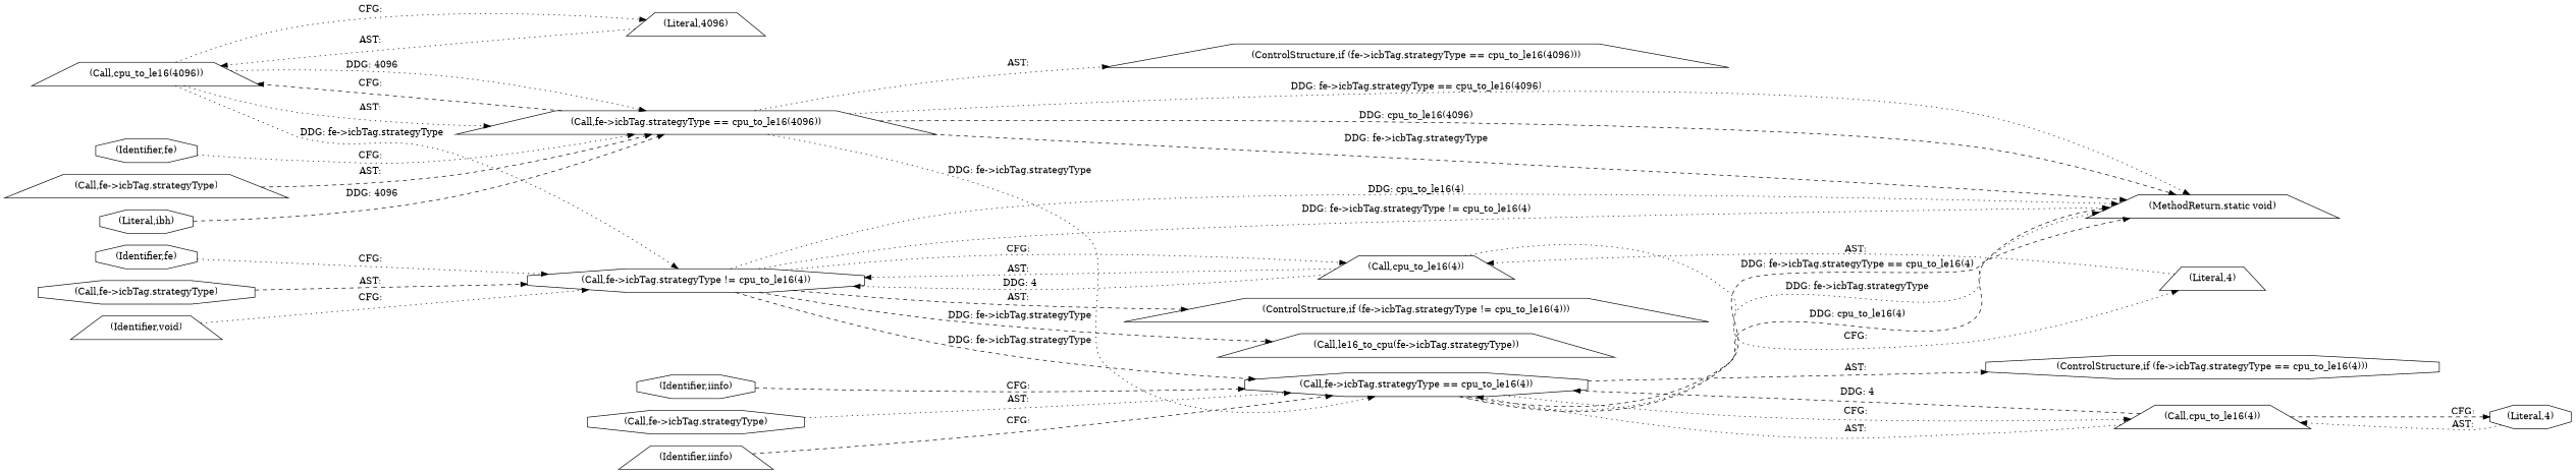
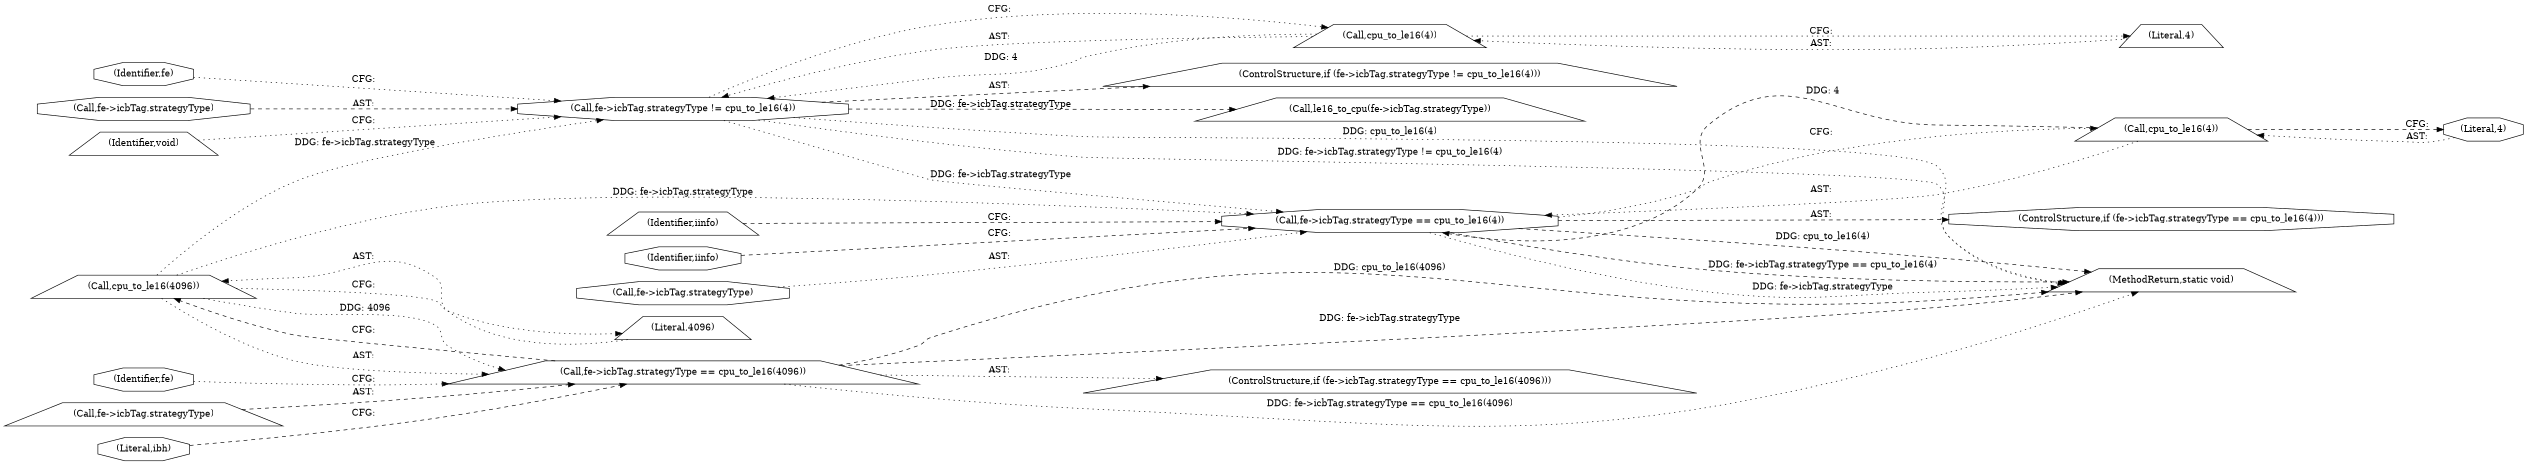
  digraph {
    rankdir=LR
    node [shape=trapezium]
    edge [style=dotted]
    n1 [label="(Call,fe->icbTag.strategyType == cpu_to_le16(4))" shape=octagon]
    n2 [label="(Call,cpu_to_le16(4))"]
    n3 [label="(MethodReturn,static void)"]
    n4 [label="(ControlStructure,if (fe->icbTag.strategyType == cpu_to_le16(4)))" shape=octagon]
    n5 [label="(Literal,4)" shape=octagon]
    n6 [label="(Call,fe->icbTag.strategyType != cpu_to_le16(4))" shape=octagon]
    n7 [label="(Call,cpu_to_le16(4))"]
    n8 [label="(ControlStructure,if (fe->icbTag.strategyType != cpu_to_le16(4)))"]
    n9 [label="(Call,le16_to_cpu(fe->icbTag.strategyType))"]
    n10 [label="(Literal,4)"]
    n11 [label="(Call,fe->icbTag.strategyType == cpu_to_le16(4096))"]
    n12 [label="(Call,cpu_to_le16(4096))"]
    n13 [label="(ControlStructure,if (fe->icbTag.strategyType == cpu_to_le16(4096)))"]
    n14 [label="(Literal,4096)"]
    n15 [label="(Identifier,fe)" shape=octagon]
    n16 [label="(Call,fe->icbTag.strategyType)"]
    n17 [label="(Identifier,fe)" shape=octagon]
    n18 [label="(Literal,ibh)" shape=octagon]
    n19 [label="(Identifier,iinfo)" shape=octagon]
    n20 [label="(Call,fe->icbTag.strategyType)" shape=octagon]
    n21 [label="(Call,fe->icbTag.strategyType)" shape=octagon]
    n22 [label="(Identifier,void)"]
    n23 [label="(Identifier,iinfo)"]
    n1 -> n2 [label="CFG: "]
    n1 -> n3 [label="DDG: fe->icbTag.strategyType"]
    n1 -> n3 [label="DDG: cpu_to_le16(4)" style=dashed]
    n1 -> n3 [label="DDG: fe->icbTag.strategyType == cpu_to_le16(4)" style=dashed]
    n1 -> n4 [label="AST: " style=dashed]
    n2 -> n1 [label="AST: "]
    n2 -> n1 [label="DDG: 4" style=dashed]
    n2 -> n5 [label="CFG: " style=dashed]
    n5 -> n2 [label="AST: "]
-   n6 -> n1 [label="DDG: fe->icbTag.strategyType" style=dashed]
+   n6 -> n1 [label="DDG: fe->icbTag.strategyType"]
    n6 -> n3 [label="DDG: cpu_to_le16(4)"]
    n6 -> n3 [label="DDG: fe->icbTag.strategyType != cpu_to_le16(4)"]
    n6 -> n7 [label="CFG: "]
    n6 -> n8 [label="AST: " style=dashed]
    n6 -> n9 [label="DDG: fe->icbTag.strategyType" style=dashed]
    n7 -> n6 [label="AST: "]
    n7 -> n6 [label="DDG: 4"]
    n7 -> n10 [label="CFG: "]
    n10 -> n7 [label="AST: "]
-   n11 -> n1 [label="DDG: fe->icbTag.strategyType"]
+   n12 -> n1 [label="DDG: fe->icbTag.strategyType"]
    n11 -> n3 [label="DDG: fe->icbTag.strategyType == cpu_to_le16(4096)"]
    n11 -> n3 [label="DDG: cpu_to_le16(4096)" style=dashed]
    n11 -> n3 [label="DDG: fe->icbTag.strategyType" style=dashed]
    n11 -> n12 [label="CFG: " style=dashed]
    n11 -> n13 [label="AST: "]
    n12 -> n6 [label="DDG: fe->icbTag.strategyType"]
    n12 -> n11 [label="AST: "]
    n12 -> n11 [label="DDG: 4096"]
    n12 -> n14 [label="CFG: "]
    n14 -> n12 [label="AST: "]
    n15 -> n11 [label="CFG: "]
    n16 -> n11 [label="AST: " style=dashed]
    n17 -> n6 [label="CFG: "]
-   n18 -> n11 [label="DDG: 4096" style=dashed]
+   n18 -> n11 [label="CFG: " style=dashed]
    n19 -> n1 [label="CFG: " style=dashed]
    n20 -> n6 [label="AST: " style=dashed]
    n21 -> n1 [label="AST: "]
    n22 -> n6 [label="CFG: "]
    n23 -> n1 [label="CFG: " style=dashed]
  }
